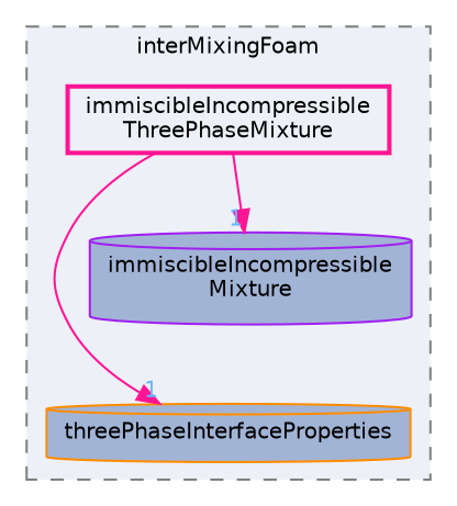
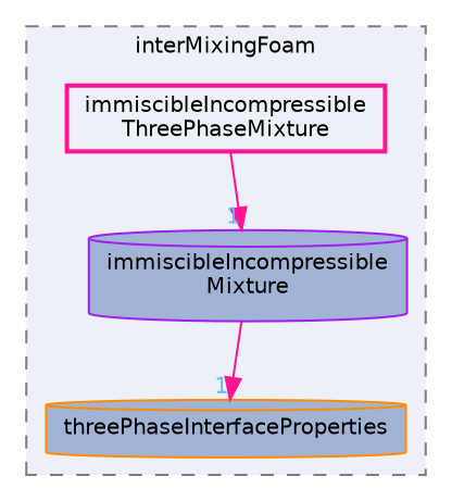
  digraph {
    compound=true
    node [fillcolor="#a2b4d6" fontname=Helvetica fontsize=10 shape=cylinder style=filled]
    edge [color=deeppink fontcolor=steelblue1 fontname=Helvetica fontsize=10 headlabel=1 labeldistance=1.5 labelfontname=Helvetica labelfontsize=10]
    n1 [color=darkorange height=0.2 label=threePhaseInterfaceProperties width=0.4]
    n2 [color=purple height=0.2 label="immiscibleIncompressible\lMixture" width=0.4]
    n3 [color=deeppink fillcolor="#edf0f7" height=0.2 label="immiscibleIncompressible\lThreePhaseMixture" shape=box style="filled,bold" width=0.4]
    subgraph cluster_1 {
      bgcolor="#edf0f7"
      fontname=Helvetica
      fontsize=10
      label=interMixingFoam
      pencolor=grey50
      style="filled,dashed"
      n1
      n2
      n3
    }
-   n3 -> n1
+   n2 -> n1
    n3 -> n2
  }
